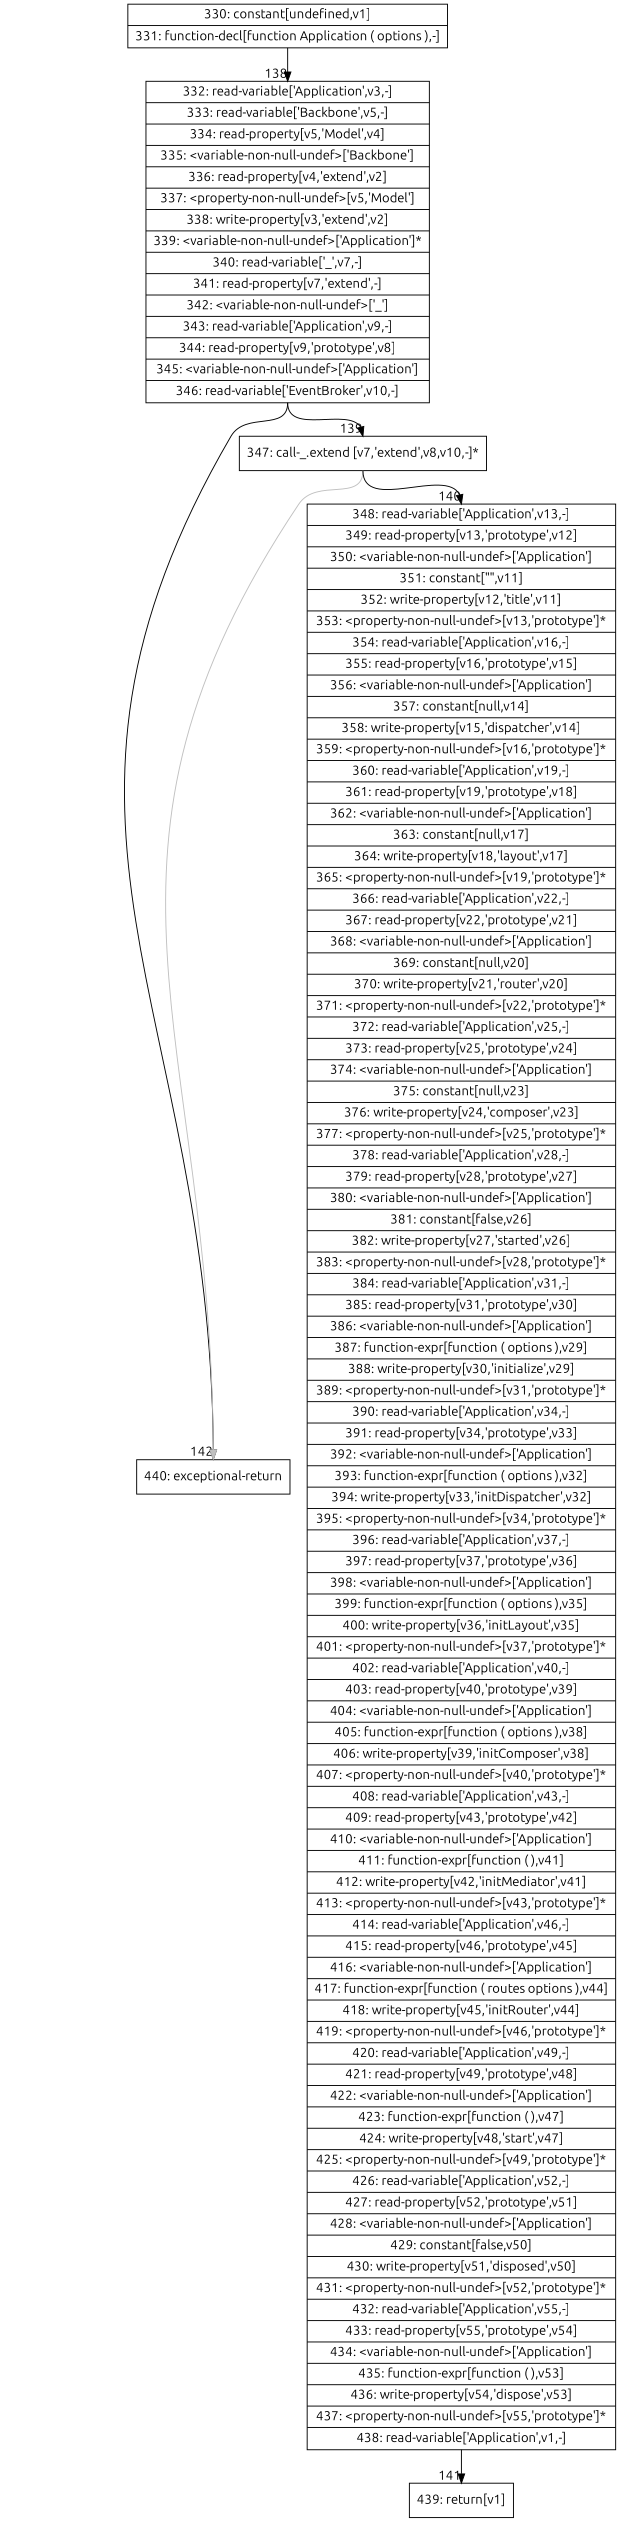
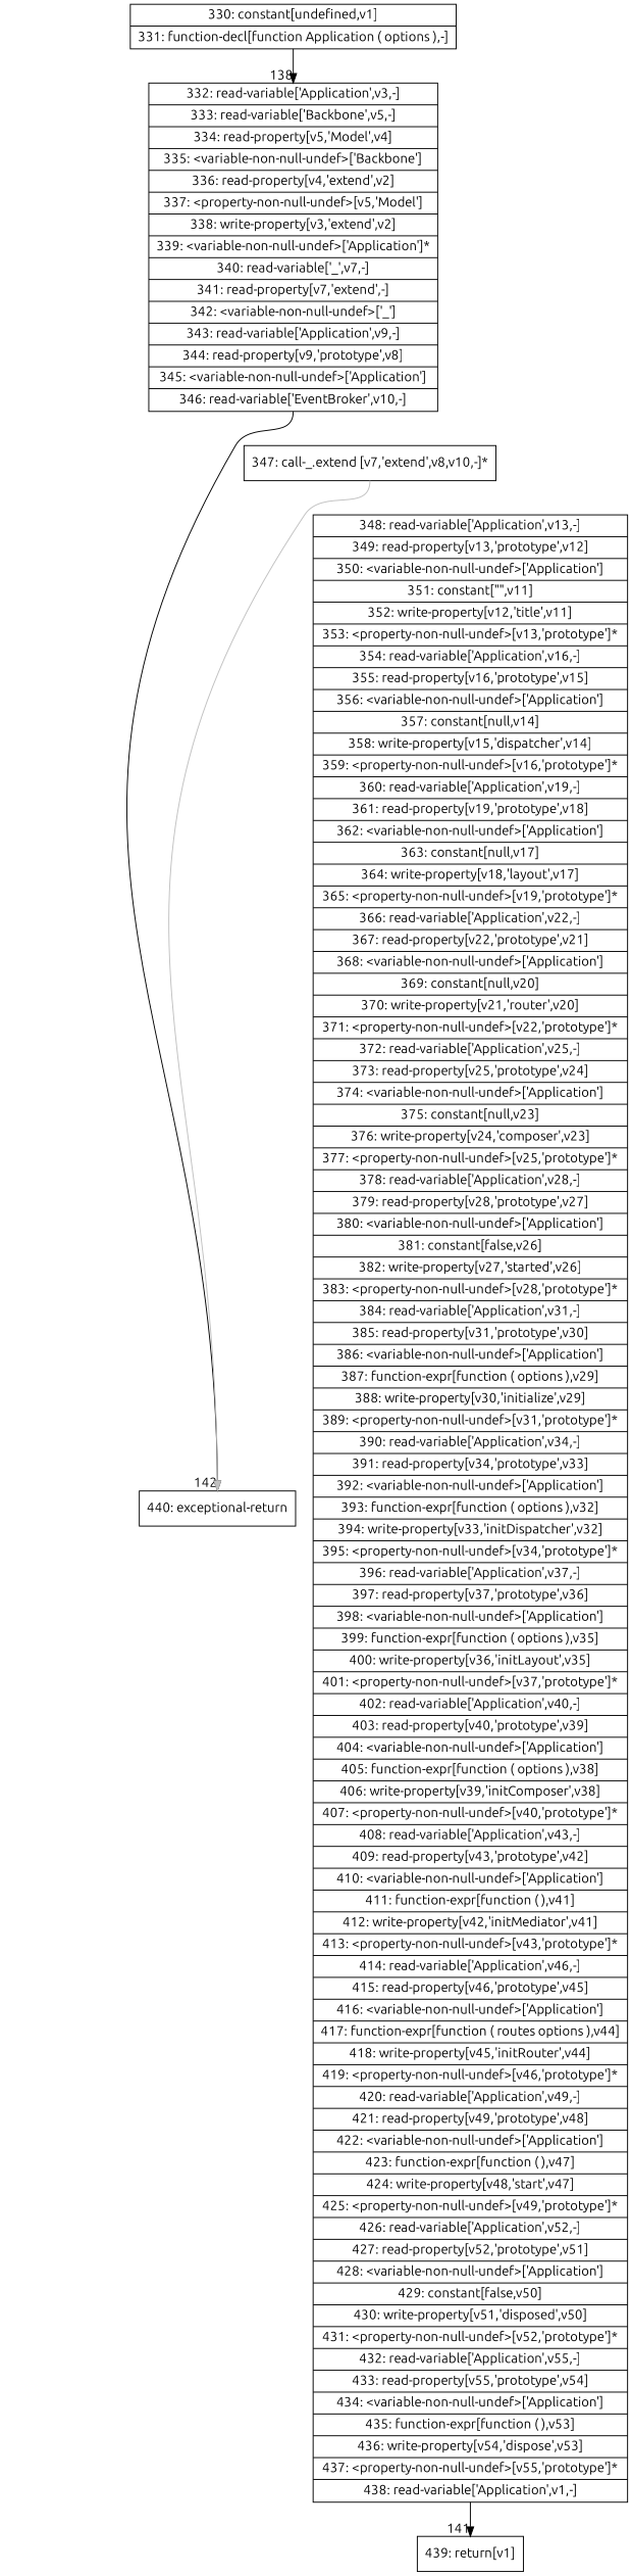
  digraph {
    fontname=Ubuntu
    rankdir=TD
    node [fontname=Ubuntu shape=record]
    edge [fontname=Ubuntu headport=n tailport=s]
    n1 [label="{330: constant[undefined,v1]|331: function-decl[function Application ( options ),-]}"]
    n2 [label="{332: read-variable['Application',v3,-]|333: read-variable['Backbone',v5,-]|334: read-property[v5,'Model',v4]|335: \<variable-non-null-undef\>['Backbone']|336: read-property[v4,'extend',v2]|337: \<property-non-null-undef\>[v5,'Model']|338: write-property[v3,'extend',v2]|339: \<variable-non-null-undef\>['Application']*|340: read-variable['_',v7,-]|341: read-property[v7,'extend',-]|342: \<variable-non-null-undef\>['_']|343: read-variable['Application',v9,-]|344: read-property[v9,'prototype',v8]|345: \<variable-non-null-undef\>['Application']|346: read-variable['EventBroker',v10,-]}"]
    n3 [label="{347: call-_.extend [v7,'extend',v8,v10,-]*}"]
    n4 [label="{440: exceptional-return}"]
    n5 [label="{348: read-variable['Application',v13,-]|349: read-property[v13,'prototype',v12]|350: \<variable-non-null-undef\>['Application']|351: constant[\"\",v11]|352: write-property[v12,'title',v11]|353: \<property-non-null-undef\>[v13,'prototype']*|354: read-variable['Application',v16,-]|355: read-property[v16,'prototype',v15]|356: \<variable-non-null-undef\>['Application']|357: constant[null,v14]|358: write-property[v15,'dispatcher',v14]|359: \<property-non-null-undef\>[v16,'prototype']*|360: read-variable['Application',v19,-]|361: read-property[v19,'prototype',v18]|362: \<variable-non-null-undef\>['Application']|363: constant[null,v17]|364: write-property[v18,'layout',v17]|365: \<property-non-null-undef\>[v19,'prototype']*|366: read-variable['Application',v22,-]|367: read-property[v22,'prototype',v21]|368: \<variable-non-null-undef\>['Application']|369: constant[null,v20]|370: write-property[v21,'router',v20]|371: \<property-non-null-undef\>[v22,'prototype']*|372: read-variable['Application',v25,-]|373: read-property[v25,'prototype',v24]|374: \<variable-non-null-undef\>['Application']|375: constant[null,v23]|376: write-property[v24,'composer',v23]|377: \<property-non-null-undef\>[v25,'prototype']*|378: read-variable['Application',v28,-]|379: read-property[v28,'prototype',v27]|380: \<variable-non-null-undef\>['Application']|381: constant[false,v26]|382: write-property[v27,'started',v26]|383: \<property-non-null-undef\>[v28,'prototype']*|384: read-variable['Application',v31,-]|385: read-property[v31,'prototype',v30]|386: \<variable-non-null-undef\>['Application']|387: function-expr[function ( options ),v29]|388: write-property[v30,'initialize',v29]|389: \<property-non-null-undef\>[v31,'prototype']*|390: read-variable['Application',v34,-]|391: read-property[v34,'prototype',v33]|392: \<variable-non-null-undef\>['Application']|393: function-expr[function ( options ),v32]|394: write-property[v33,'initDispatcher',v32]|395: \<property-non-null-undef\>[v34,'prototype']*|396: read-variable['Application',v37,-]|397: read-property[v37,'prototype',v36]|398: \<variable-non-null-undef\>['Application']|399: function-expr[function ( options ),v35]|400: write-property[v36,'initLayout',v35]|401: \<property-non-null-undef\>[v37,'prototype']*|402: read-variable['Application',v40,-]|403: read-property[v40,'prototype',v39]|404: \<variable-non-null-undef\>['Application']|405: function-expr[function ( options ),v38]|406: write-property[v39,'initComposer',v38]|407: \<property-non-null-undef\>[v40,'prototype']*|408: read-variable['Application',v43,-]|409: read-property[v43,'prototype',v42]|410: \<variable-non-null-undef\>['Application']|411: function-expr[function ( ),v41]|412: write-property[v42,'initMediator',v41]|413: \<property-non-null-undef\>[v43,'prototype']*|414: read-variable['Application',v46,-]|415: read-property[v46,'prototype',v45]|416: \<variable-non-null-undef\>['Application']|417: function-expr[function ( routes options ),v44]|418: write-property[v45,'initRouter',v44]|419: \<property-non-null-undef\>[v46,'prototype']*|420: read-variable['Application',v49,-]|421: read-property[v49,'prototype',v48]|422: \<variable-non-null-undef\>['Application']|423: function-expr[function ( ),v47]|424: write-property[v48,'start',v47]|425: \<property-non-null-undef\>[v49,'prototype']*|426: read-variable['Application',v52,-]|427: read-property[v52,'prototype',v51]|428: \<variable-non-null-undef\>['Application']|429: constant[false,v50]|430: write-property[v51,'disposed',v50]|431: \<property-non-null-undef\>[v52,'prototype']*|432: read-variable['Application',v55,-]|433: read-property[v55,'prototype',v54]|434: \<variable-non-null-undef\>['Application']|435: function-expr[function ( ),v53]|436: write-property[v54,'dispose',v53]|437: \<property-non-null-undef\>[v55,'prototype']*|438: read-variable['Application',v1,-]}"]
    n6 [label="{439: return[v1]}"]
    n1 -> n2 [headlabel="      138"]
-   n2 -> n3 [headlabel="      139"]
    n2 -> n4 [color=black headlabel="      142"]
    n3 -> n4 [color=gray]
-   n3 -> n5 [headlabel="      140"]
    n5 -> n6 [headlabel="      141"]
  }
